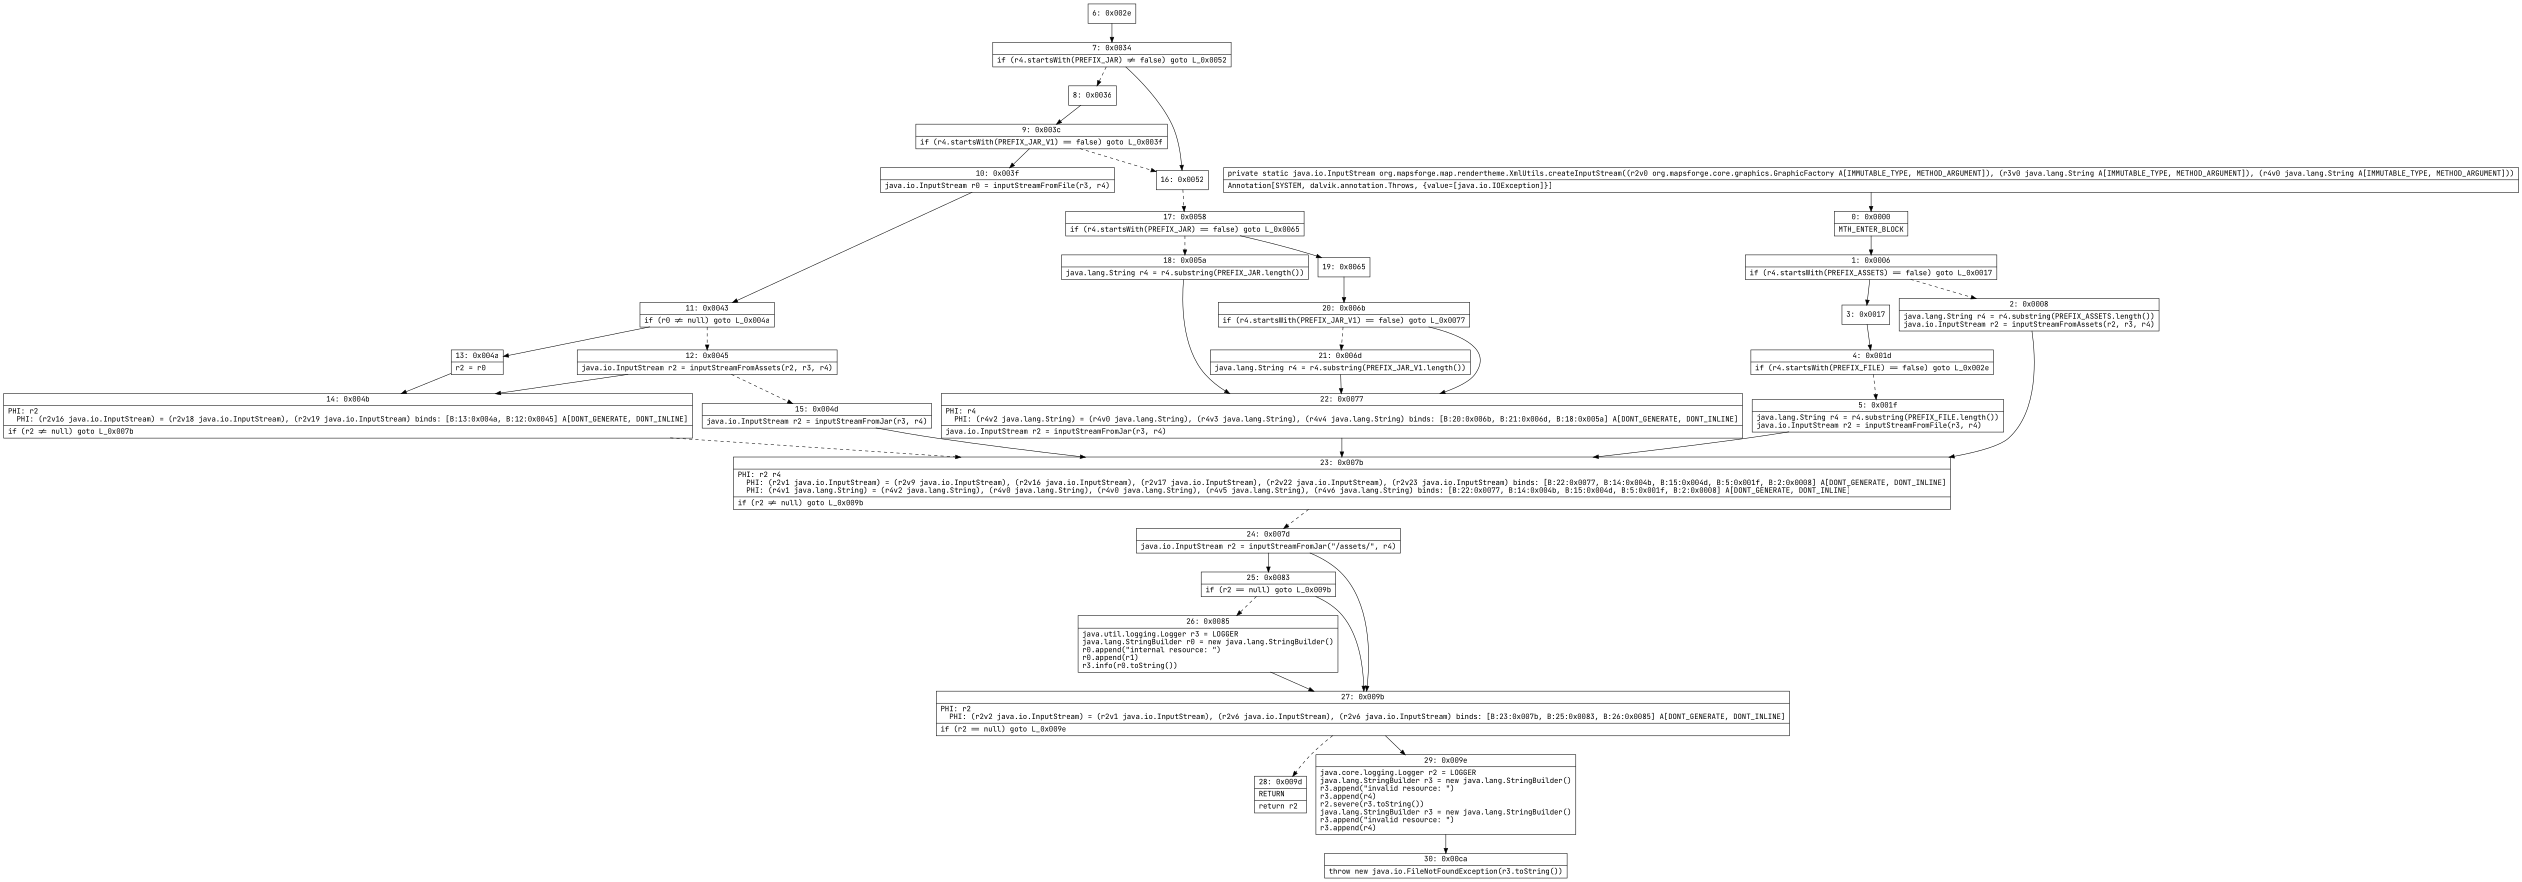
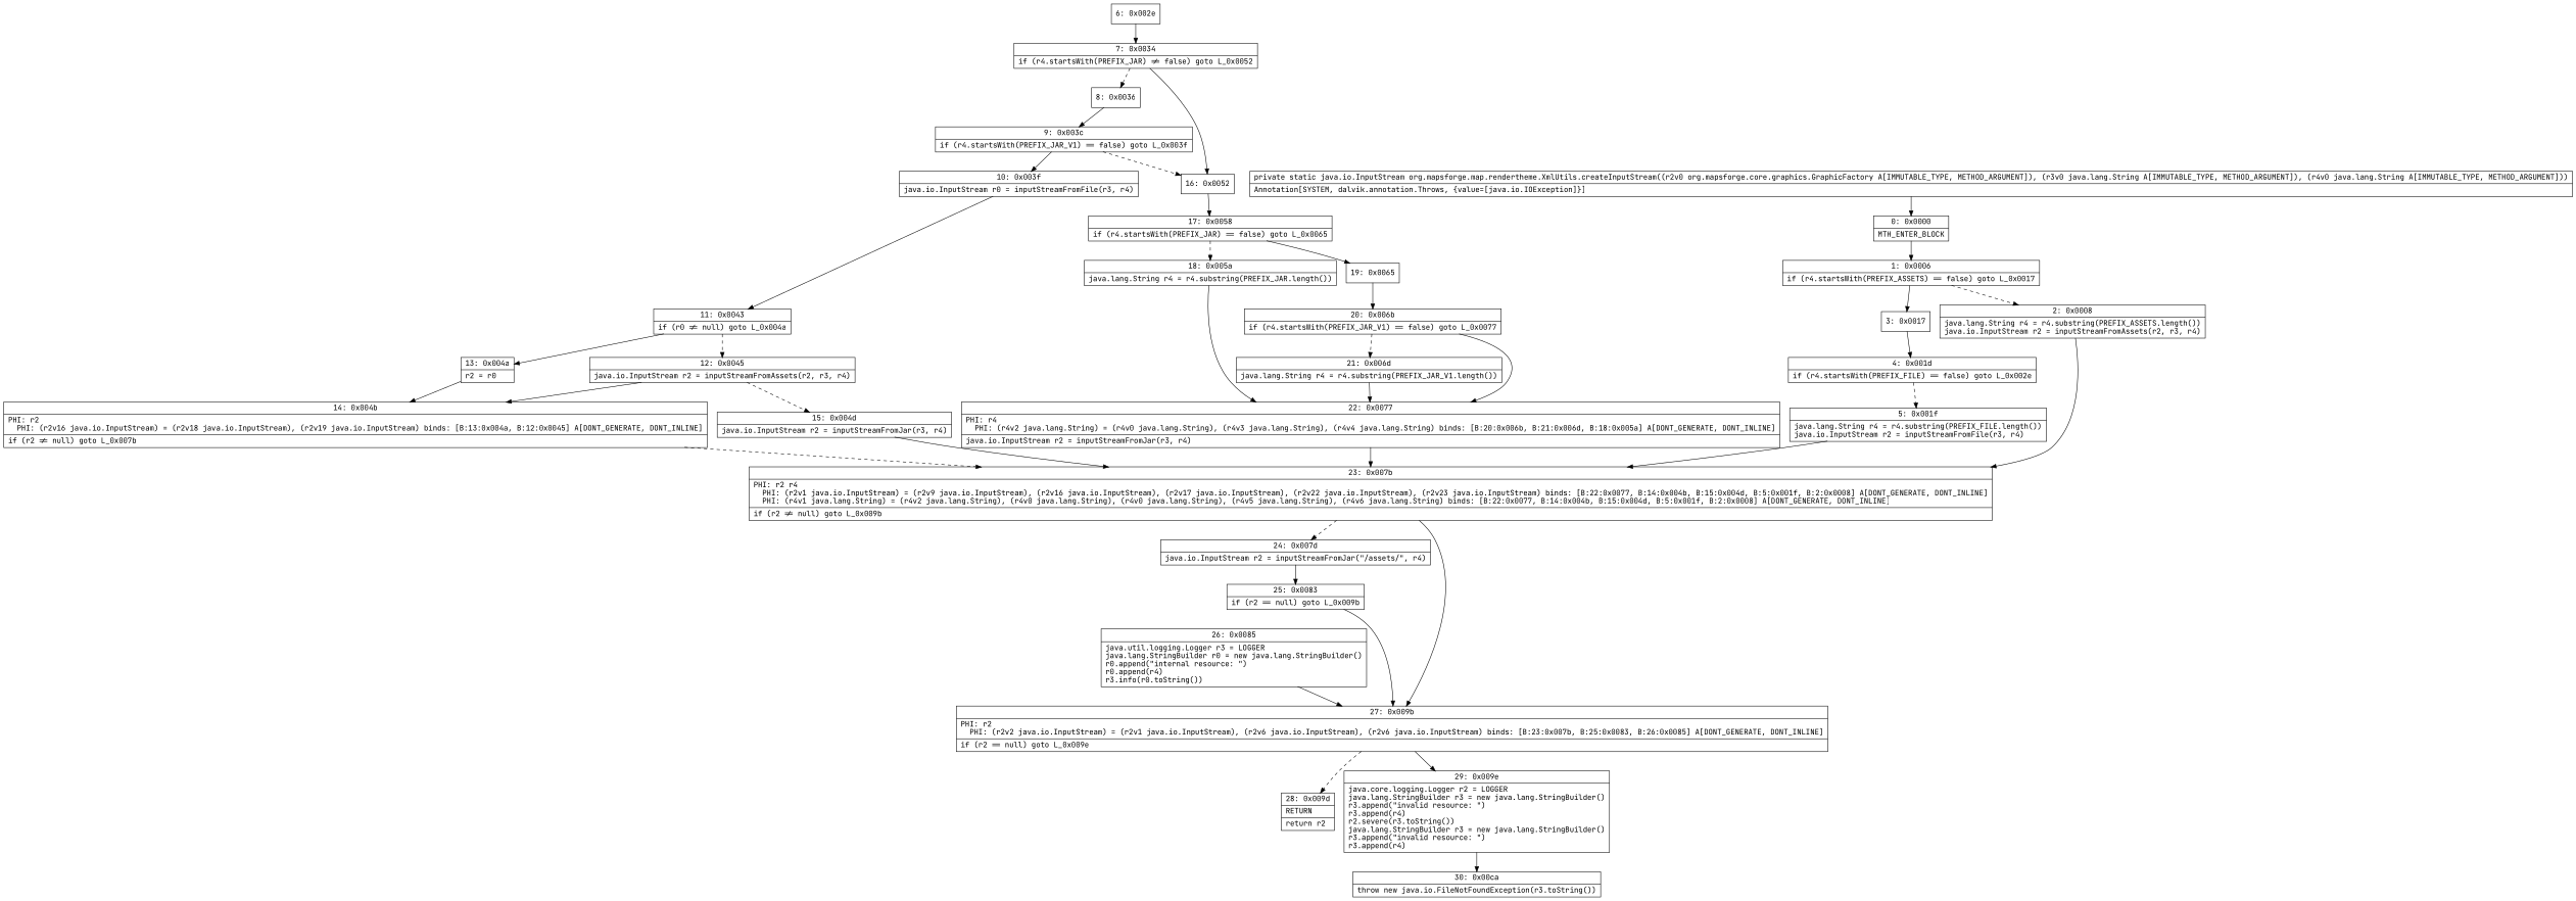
  digraph {
    fontname="JetBrains Mono"
    node [fontname="JetBrains Mono" shape=record]
    edge [fontname="JetBrains Mono"]
    n1 [label="{0\:\ 0x0000|MTH_ENTER_BLOCK\l}"]
    n2 [label="{1\:\ 0x0006|if (r4.startsWith(PREFIX_ASSETS) == false) goto L_0x0017\l}"]
    n3 [label="{2\:\ 0x0008|java.lang.String r4 = r4.substring(PREFIX_ASSETS.length())\ljava.io.InputStream r2 = inputStreamFromAssets(r2, r3, r4)\l}"]
    n4 [label="{3\:\ 0x0017}"]
    n5 [label="{23\:\ 0x007b|PHI: r2 r4 \l  PHI: (r2v1 java.io.InputStream) = (r2v9 java.io.InputStream), (r2v16 java.io.InputStream), (r2v17 java.io.InputStream), (r2v22 java.io.InputStream), (r2v23 java.io.InputStream) binds: [B:22:0x0077, B:14:0x004b, B:15:0x004d, B:5:0x001f, B:2:0x0008] A[DONT_GENERATE, DONT_INLINE]\l  PHI: (r4v1 java.lang.String) = (r4v2 java.lang.String), (r4v0 java.lang.String), (r4v0 java.lang.String), (r4v5 java.lang.String), (r4v6 java.lang.String) binds: [B:22:0x0077, B:14:0x004b, B:15:0x004d, B:5:0x001f, B:2:0x0008] A[DONT_GENERATE, DONT_INLINE]\l|if (r2 != null) goto L_0x009b\l}"]
    n6 [label="{4\:\ 0x001d|if (r4.startsWith(PREFIX_FILE) == false) goto L_0x002e\l}"]
    n7 [label="{24\:\ 0x007d|java.io.InputStream r2 = inputStreamFromJar(\"\/assets\/\", r4)\l}"]
    n8 [label="{27\:\ 0x009b|PHI: r2 \l  PHI: (r2v2 java.io.InputStream) = (r2v1 java.io.InputStream), (r2v6 java.io.InputStream), (r2v6 java.io.InputStream) binds: [B:23:0x007b, B:25:0x0083, B:26:0x0085] A[DONT_GENERATE, DONT_INLINE]\l|if (r2 == null) goto L_0x009e\l}"]
    n9 [label="{5\:\ 0x001f|java.lang.String r4 = r4.substring(PREFIX_FILE.length())\ljava.io.InputStream r2 = inputStreamFromFile(r3, r4)\l}"]
    n10 [label="{6\:\ 0x002e}"]
    n11 [label="{7\:\ 0x0034|if (r4.startsWith(PREFIX_JAR) != false) goto L_0x0052\l}"]
    n12 [label="{8\:\ 0x0036}"]
    n13 [label="{16\:\ 0x0052}"]
    n14 [label="{9\:\ 0x003c|if (r4.startsWith(PREFIX_JAR_V1) == false) goto L_0x003f\l}"]
    n15 [label="{17\:\ 0x0058|if (r4.startsWith(PREFIX_JAR) == false) goto L_0x0065\l}"]
    n16 [label="{10\:\ 0x003f|java.io.InputStream r0 = inputStreamFromFile(r3, r4)\l}"]
    n17 [label="{11\:\ 0x0043|if (r0 != null) goto L_0x004a\l}"]
    n18 [label="{12\:\ 0x0045|java.io.InputStream r2 = inputStreamFromAssets(r2, r3, r4)\l}"]
    n19 [label="{13\:\ 0x004a|r2 = r0\l}"]
    n20 [label="{14\:\ 0x004b|PHI: r2 \l  PHI: (r2v16 java.io.InputStream) = (r2v18 java.io.InputStream), (r2v19 java.io.InputStream) binds: [B:13:0x004a, B:12:0x0045] A[DONT_GENERATE, DONT_INLINE]\l|if (r2 != null) goto L_0x007b\l}"]
    n21 [label="{15\:\ 0x004d|java.io.InputStream r2 = inputStreamFromJar(r3, r4)\l}"]
    n22 [label="{18\:\ 0x005a|java.lang.String r4 = r4.substring(PREFIX_JAR.length())\l}"]
    n23 [label="{19\:\ 0x0065}"]
    n24 [label="{22\:\ 0x0077|PHI: r4 \l  PHI: (r4v2 java.lang.String) = (r4v0 java.lang.String), (r4v3 java.lang.String), (r4v4 java.lang.String) binds: [B:20:0x006b, B:21:0x006d, B:18:0x005a] A[DONT_GENERATE, DONT_INLINE]\l|java.io.InputStream r2 = inputStreamFromJar(r3, r4)\l}"]
    n25 [label="{20\:\ 0x006b|if (r4.startsWith(PREFIX_JAR_V1) == false) goto L_0x0077\l}"]
    n26 [label="{21\:\ 0x006d|java.lang.String r4 = r4.substring(PREFIX_JAR_V1.length())\l}"]
    n27 [label="{25\:\ 0x0083|if (r2 == null) goto L_0x009b\l}"]
    n28 [label="{28\:\ 0x009d|RETURN\l|return r2\l}"]
    n29 [label="{29\:\ 0x009e|java.core.logging.Logger r2 = LOGGER\ljava.lang.StringBuilder r3 = new java.lang.StringBuilder()\lr3.append(\"invalid resource: \")\lr3.append(r4)\lr2.severe(r3.toString())\ljava.lang.StringBuilder r3 = new java.lang.StringBuilder()\lr3.append(\"invalid resource: \")\lr3.append(r4)\l}"]
-   n30 [label="{26\:\ 0x0085|java.util.logging.Logger r3 = LOGGER\ljava.lang.StringBuilder r0 = new java.lang.StringBuilder()\lr0.append(\"internal resource: \")\lr0.append(r1)\lr3.info(r0.toString())\l}"]
+   n30 [label="{26\:\ 0x0085|java.util.logging.Logger r3 = LOGGER\ljava.lang.StringBuilder r0 = new java.lang.StringBuilder()\lr0.append(\"internal resource: \")\lr0.append(r4)\lr3.info(r0.toString())\l}"]
    n31 [label="{30\:\ 0x00ca|throw new java.io.FileNotFoundException(r3.toString())\l}"]
    n32 [label="{private static java.io.InputStream org.mapsforge.map.rendertheme.XmlUtils.createInputStream((r2v0 org.mapsforge.core.graphics.GraphicFactory A[IMMUTABLE_TYPE, METHOD_ARGUMENT]), (r3v0 java.lang.String A[IMMUTABLE_TYPE, METHOD_ARGUMENT]), (r4v0 java.lang.String A[IMMUTABLE_TYPE, METHOD_ARGUMENT]))  | Annotation[SYSTEM, dalvik.annotation.Throws, \{value=[java.io.IOException]\}]\l}"]
    n1 -> n2
    n2 -> n3 [style=dashed]
    n2 -> n4
    n3 -> n5
    n4 -> n6
    n5 -> n7 [style=dashed]
-   n7 -> n8
+   n5 -> n8
    n6 -> n9 [style=dashed]
    n7 -> n27
    n8 -> n28 [style=dashed]
    n8 -> n29
    n9 -> n5
    n10 -> n11
    n11 -> n12 [style=dashed]
    n11 -> n13
    n12 -> n14
-   n13 -> n15 [style=dashed]
+   n13 -> n15
    n14 -> n13 [style=dashed]
    n14 -> n16
    n15 -> n22 [style=dashed]
    n15 -> n23
    n16 -> n17
    n17 -> n18 [style=dashed]
    n17 -> n19
    n18 -> n20
    n18 -> n21 [style=dashed]
    n19 -> n20
    n20 -> n5 [style=dashed]
    n21 -> n5
    n22 -> n24
    n23 -> n25
    n24 -> n5
    n25 -> n24
    n25 -> n26 [style=dashed]
    n26 -> n24
    n27 -> n8
-   n27 -> n30 [style=dashed]
    n29 -> n31
    n30 -> n8
    n32 -> n1
  }
